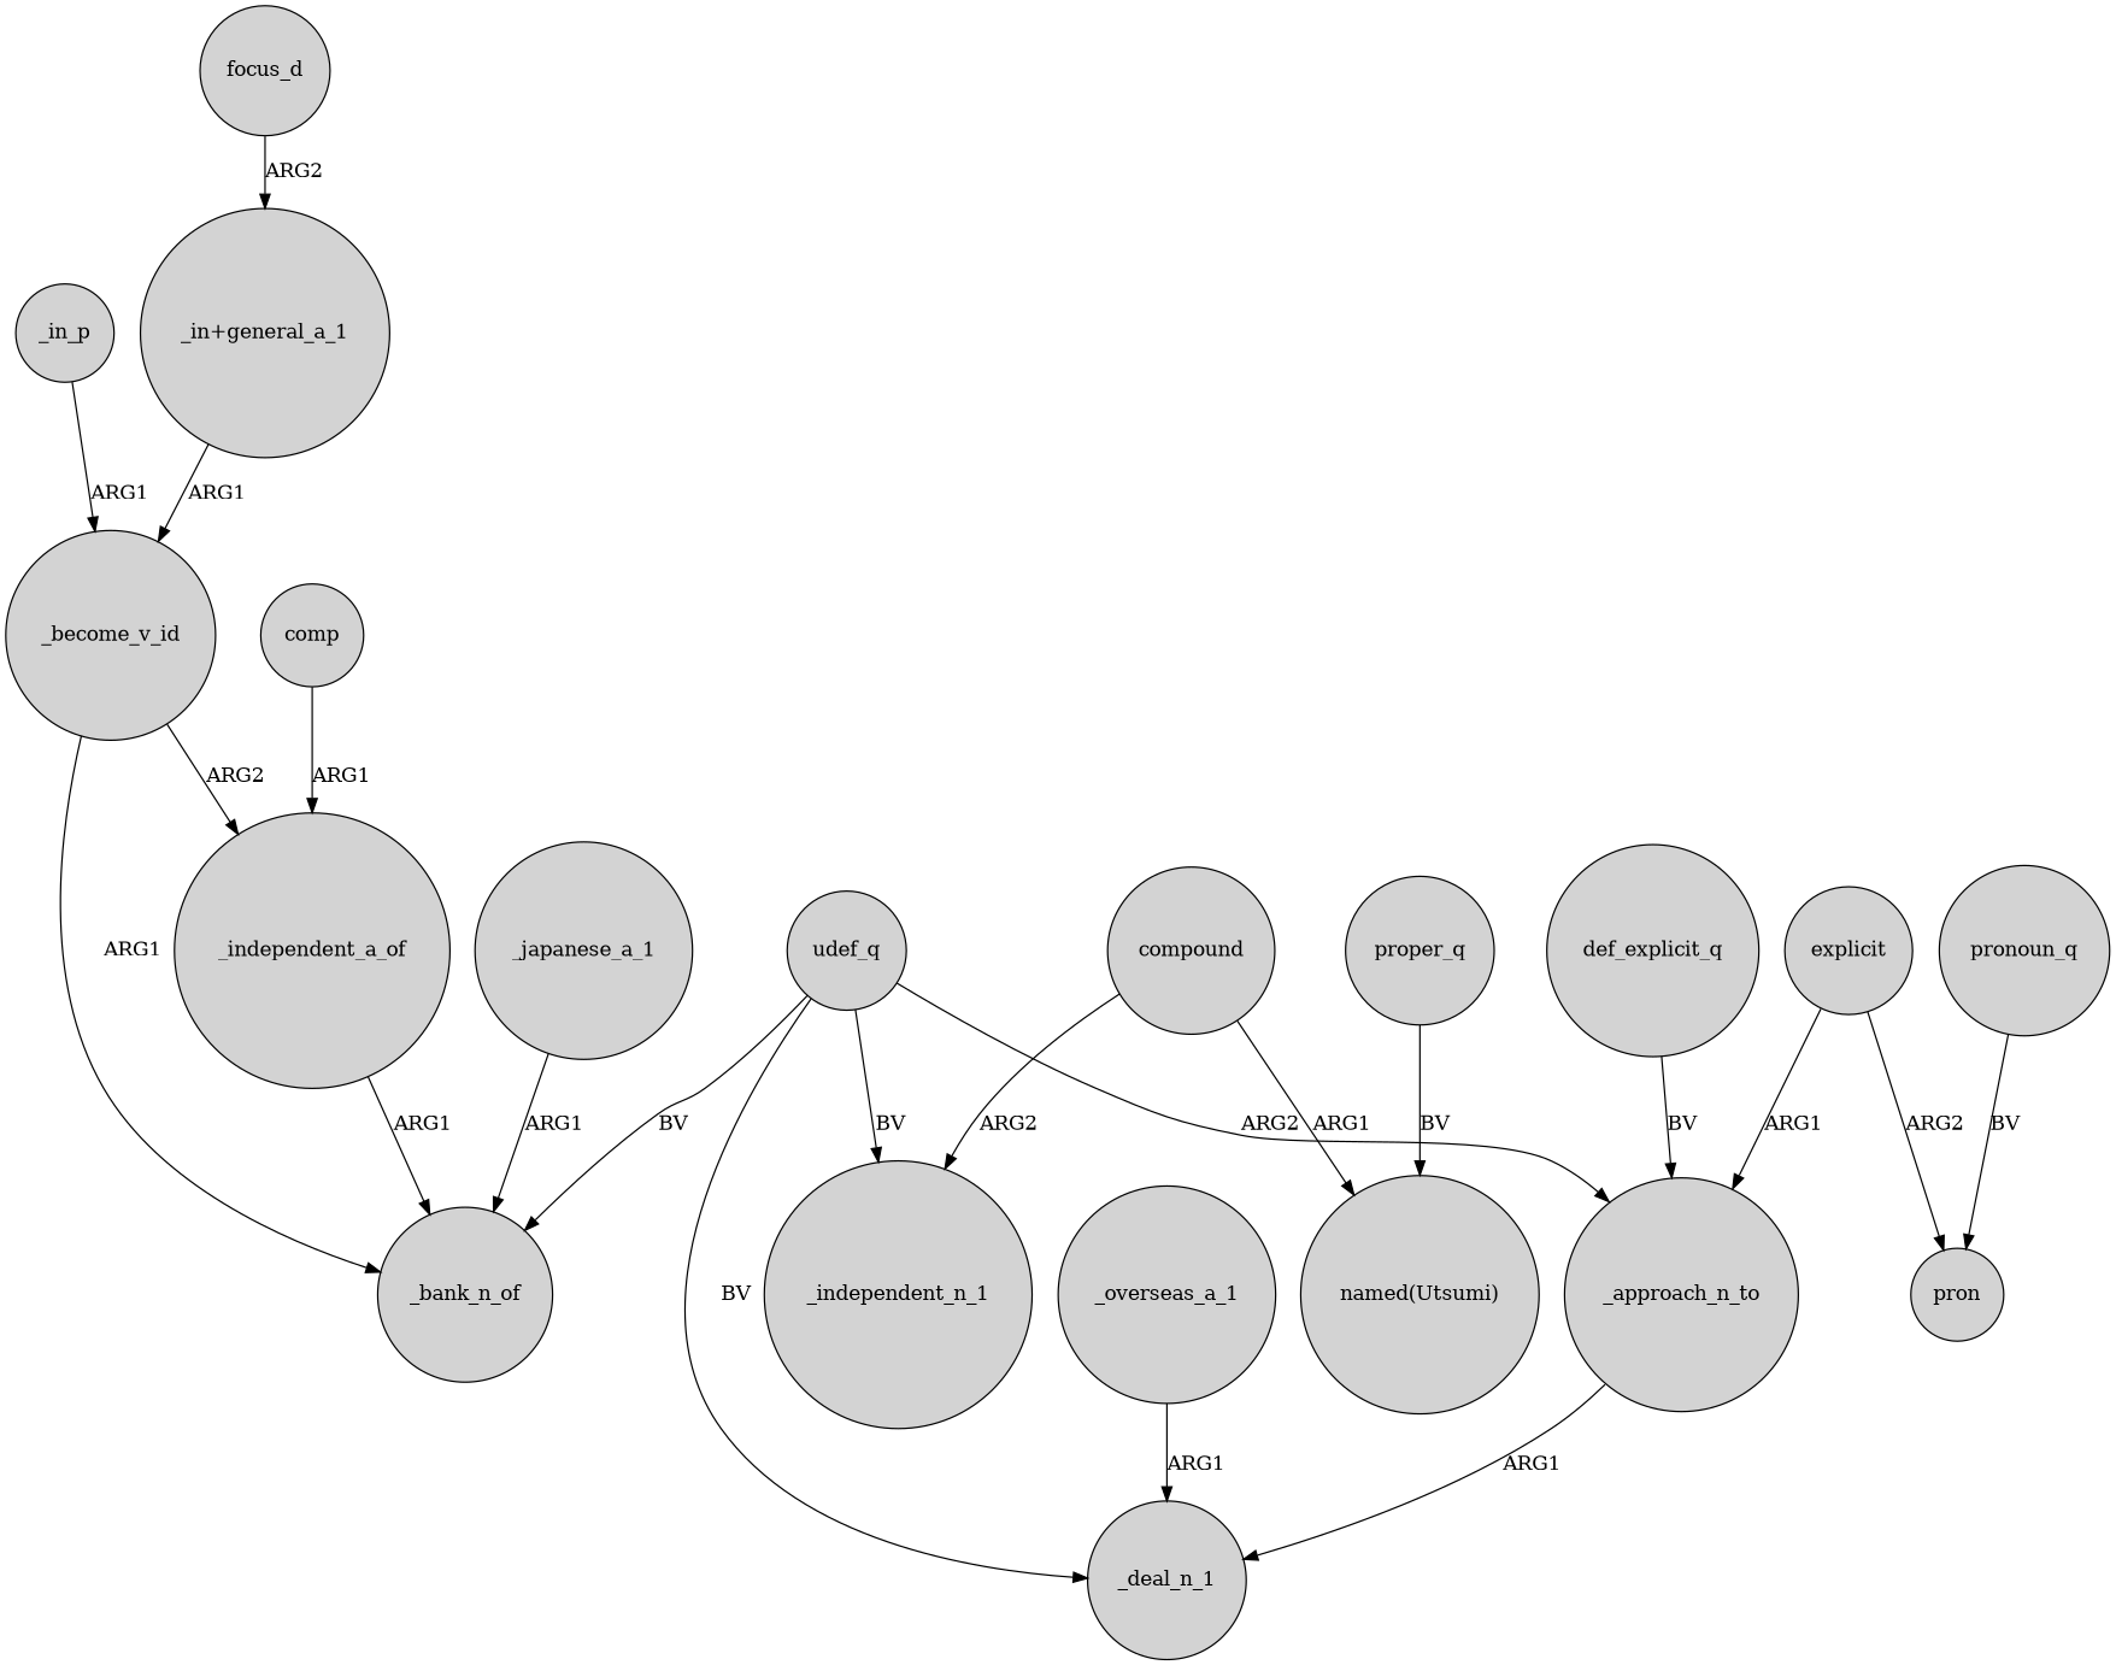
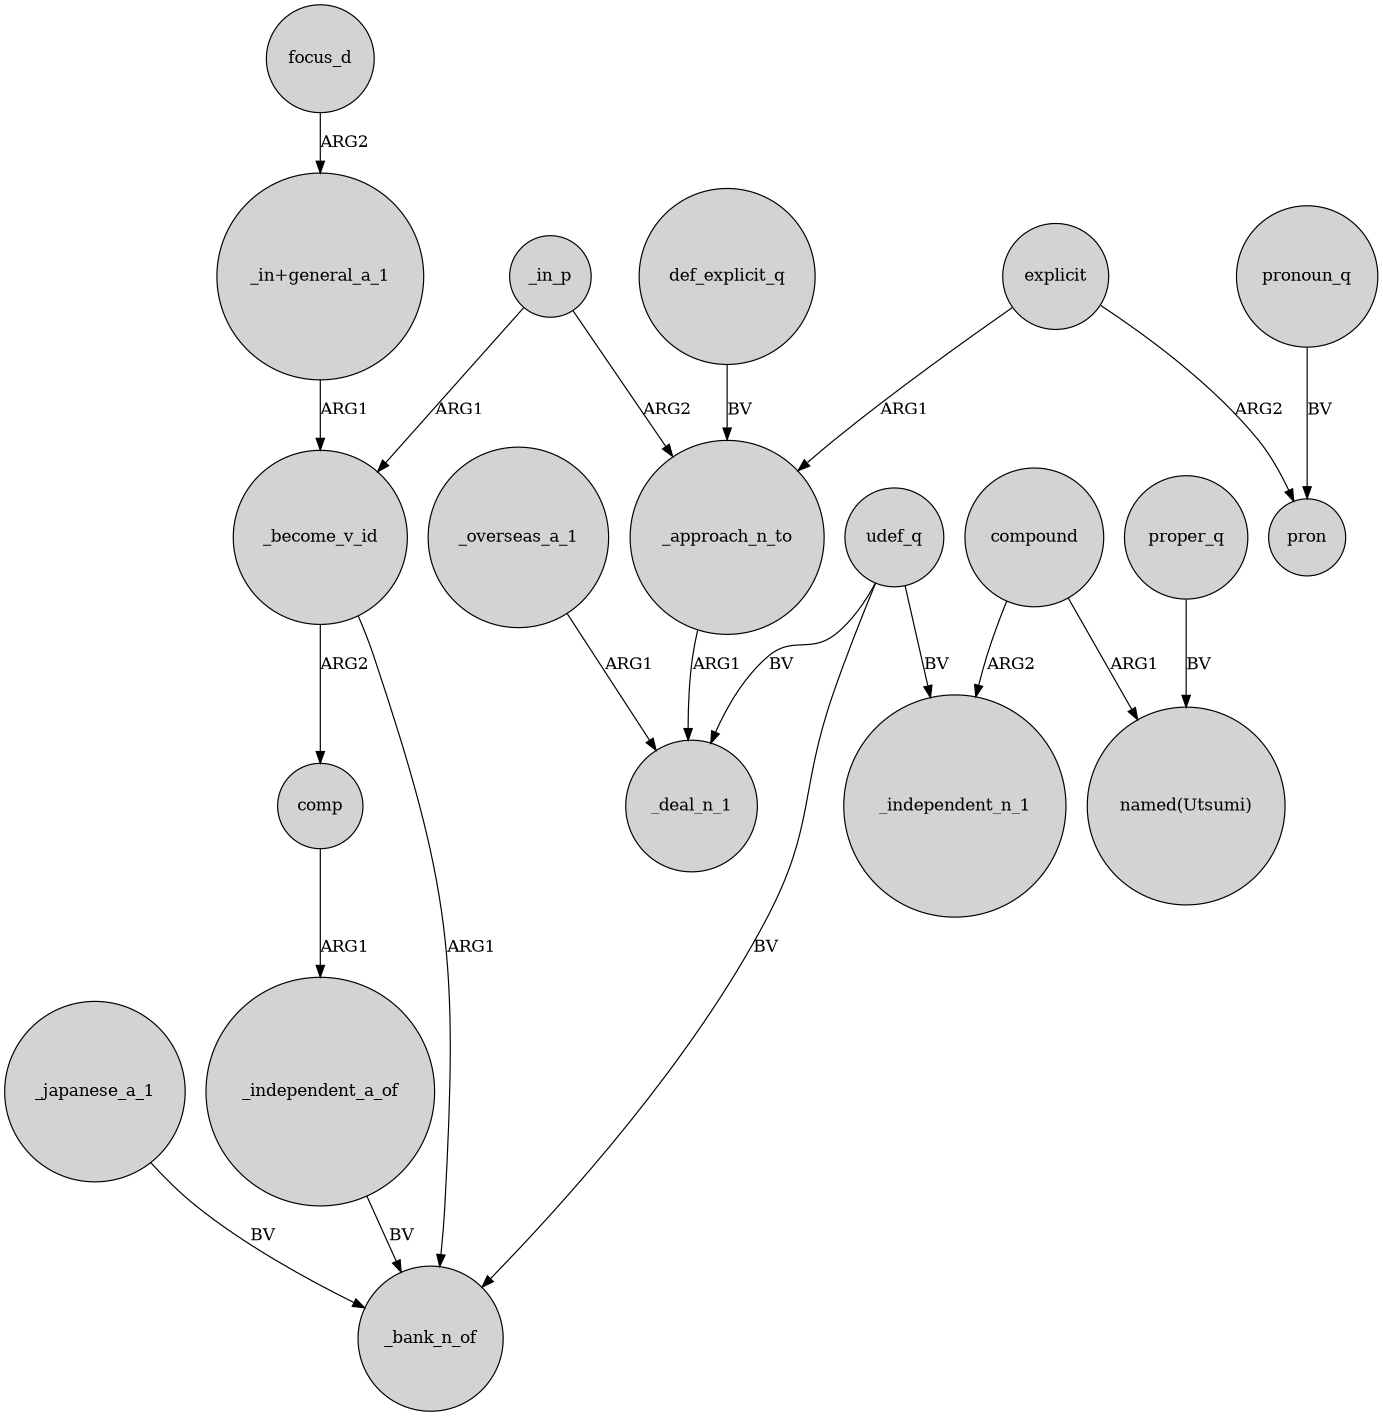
  digraph {
    node [shape=circle style=filled]
    _japanese_a_1
    _bank_n_of
    n3 [label=explicit]
    pron
    _approach_n_to
    _deal_n_1
    _independent_a_of
    n8 [label=_independent_n_1]
    compound
    "named(Utsumi)"
    _become_v_id
    udef_q
    _in_p
    "_in+general_a_1"
    _overseas_a_1
    pronoun_q
    focus_d
    def_explicit_q
    proper_q
    comp
-   _japanese_a_1 -> _bank_n_of [label=ARG1]
+   _japanese_a_1 -> _bank_n_of [label=BV]
    n3 -> pron [label=ARG2]
    n3 -> _approach_n_to [label=ARG1]
    _approach_n_to -> _deal_n_1 [label=ARG1]
-   _independent_a_of -> _bank_n_of [label=ARG1]
+   _independent_a_of -> _bank_n_of [label=BV]
    compound -> n8 [label=ARG2]
    compound -> "named(Utsumi)" [label=ARG1]
    _become_v_id -> _bank_n_of [label=ARG1]
-   _become_v_id -> _independent_a_of [label=ARG2]
+   _become_v_id -> comp [label=ARG2]
    udef_q -> _bank_n_of [label=BV]
    udef_q -> _deal_n_1 [label=BV]
    udef_q -> n8 [label=BV]
-   udef_q -> _approach_n_to [label=ARG2]
+   _in_p -> _approach_n_to [label=ARG2]
    _in_p -> _become_v_id [label=ARG1]
    "_in+general_a_1" -> _become_v_id [label=ARG1]
    _overseas_a_1 -> _deal_n_1 [label=ARG1]
    pronoun_q -> pron [label=BV]
    focus_d -> "_in+general_a_1" [label=ARG2]
    def_explicit_q -> _approach_n_to [label=BV]
    proper_q -> "named(Utsumi)" [label=BV]
    comp -> _independent_a_of [label=ARG1]
  }
